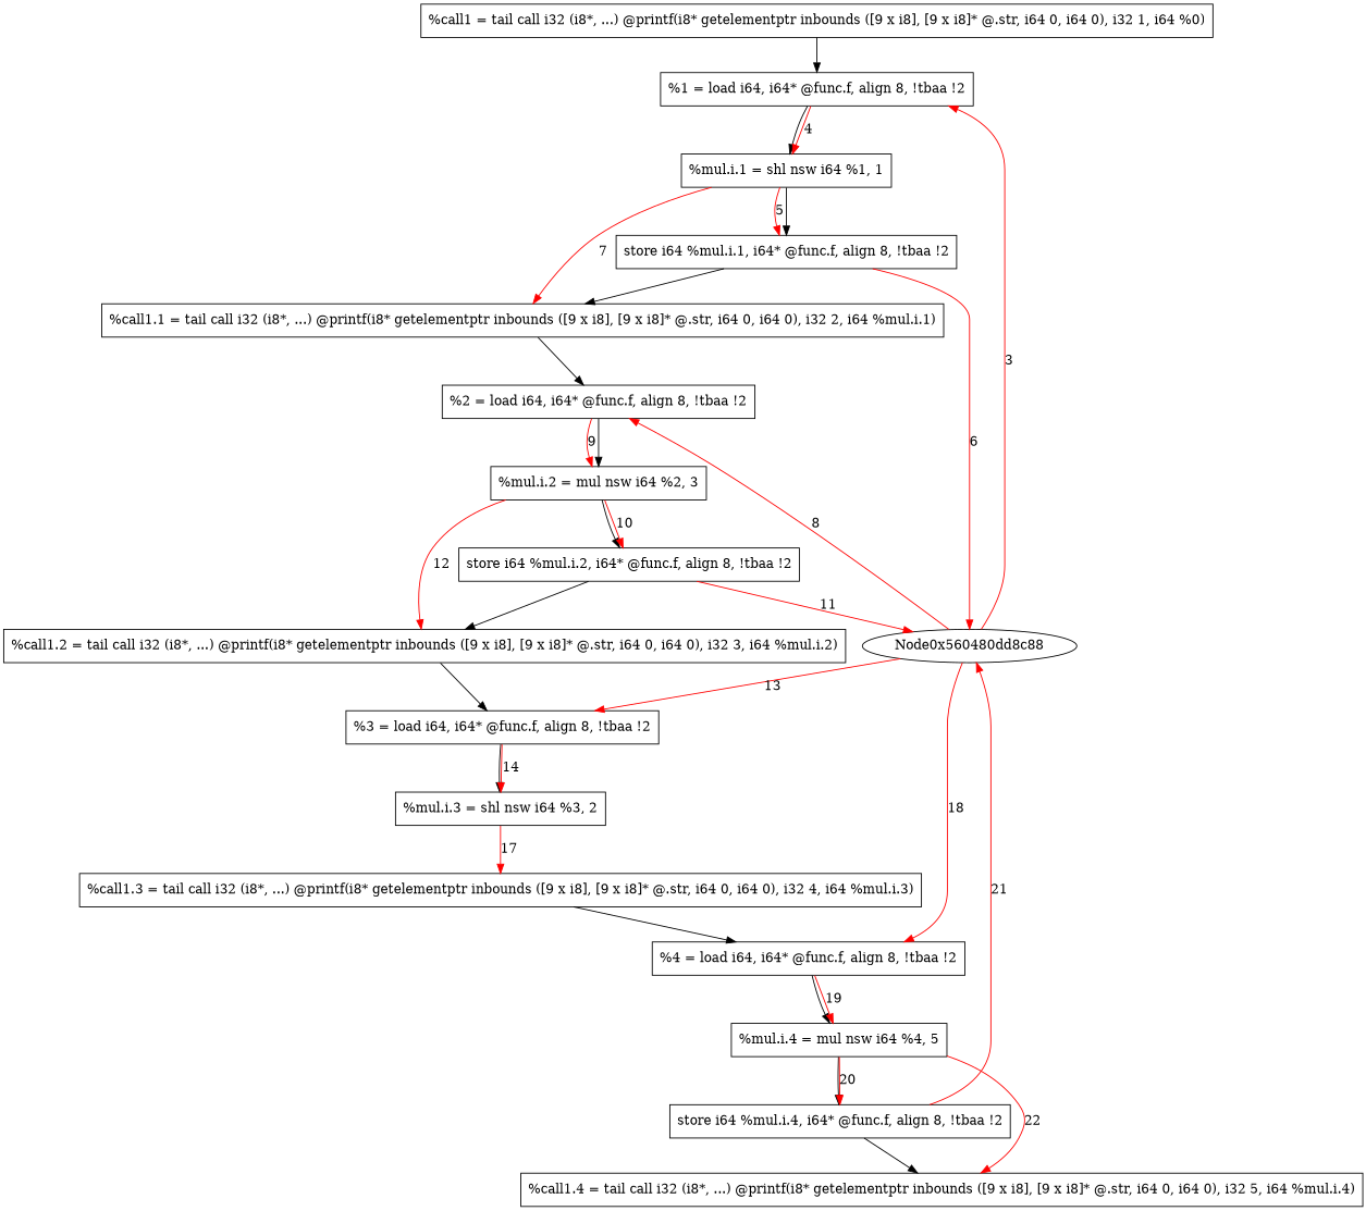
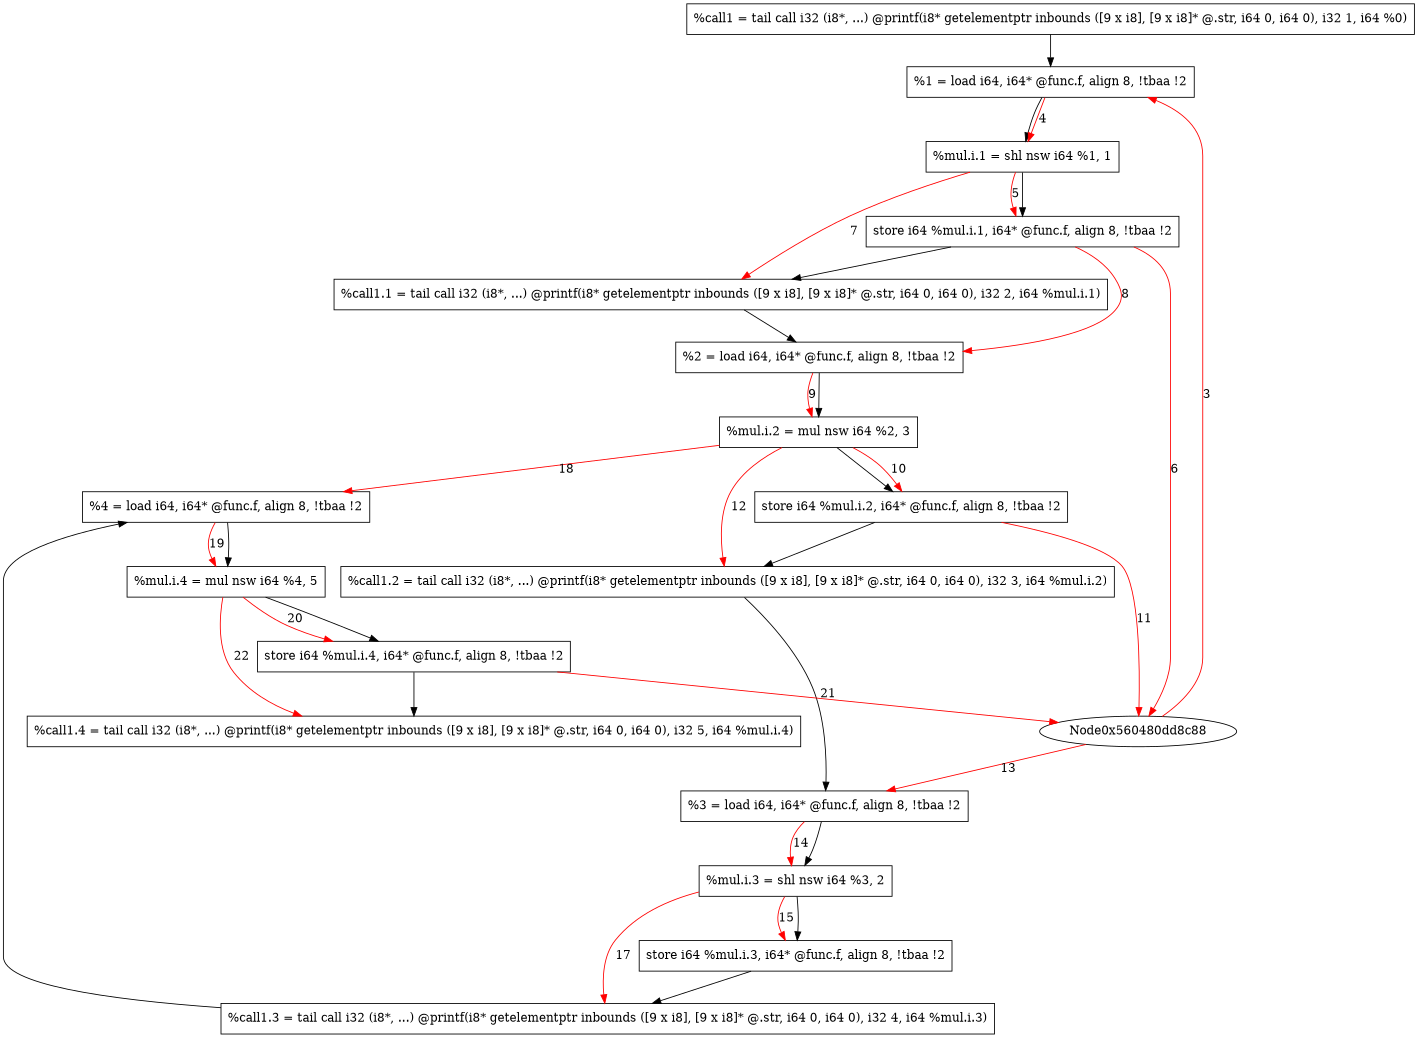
  digraph {
    node [shape=record]
    edge [color=red]
    n1 [label="  %call1 = tail call i32 (i8*, ...) @printf(i8* getelementptr inbounds ([9 x i8], [9 x i8]* @.str, i64 0, i64 0), i32 1, i64 %0)"]
    n2 [label="  %1 = load i64, i64* @func.f, align 8, !tbaa !2"]
    n3 [label="  %mul.i.1 = shl nsw i64 %1, 1"]
    n4 [label="  store i64 %mul.i.1, i64* @func.f, align 8, !tbaa !2"]
    n5 [label="  %call1.1 = tail call i32 (i8*, ...) @printf(i8* getelementptr inbounds ([9 x i8], [9 x i8]* @.str, i64 0, i64 0), i32 2, i64 %mul.i.1)"]
    Node0x560480dd8c88 [shape=""]
    n7 [label="  %2 = load i64, i64* @func.f, align 8, !tbaa !2"]
    n8 [label="  %3 = load i64, i64* @func.f, align 8, !tbaa !2"]
    n9 [label="  %4 = load i64, i64* @func.f, align 8, !tbaa !2"]
    n10 [label="  %mul.i.2 = mul nsw i64 %2, 3"]
    n11 [label="  store i64 %mul.i.2, i64* @func.f, align 8, !tbaa !2"]
    n12 [label="  %call1.2 = tail call i32 (i8*, ...) @printf(i8* getelementptr inbounds ([9 x i8], [9 x i8]* @.str, i64 0, i64 0), i32 3, i64 %mul.i.2)"]
    n13 [label="  %mul.i.3 = shl nsw i64 %3, 2"]
+   n14 [label="  store i64 %mul.i.3, i64* @func.f, align 8, !tbaa !2"]
    n15 [label="  %call1.3 = tail call i32 (i8*, ...) @printf(i8* getelementptr inbounds ([9 x i8], [9 x i8]* @.str, i64 0, i64 0), i32 4, i64 %mul.i.3)"]
    n16 [label="  %mul.i.4 = mul nsw i64 %4, 5"]
    n17 [label="  store i64 %mul.i.4, i64* @func.f, align 8, !tbaa !2"]
    n18 [label="  %call1.4 = tail call i32 (i8*, ...) @printf(i8* getelementptr inbounds ([9 x i8], [9 x i8]* @.str, i64 0, i64 0), i32 5, i64 %mul.i.4)"]
    n1 -> n2 [color=""]
    n2 -> n3 [color=""]
    n2 -> n3 [label=4]
    n3 -> n4 [color=""]
    n3 -> n4 [label=5]
    n3 -> n5 [label=7]
    n4 -> n5 [color=""]
    n4 -> Node0x560480dd8c88 [label=6]
    n5 -> n7 [color=""]
    Node0x560480dd8c88 -> n2 [label=3]
-   Node0x560480dd8c88 -> n7 [label=8]
+   n4 -> n7 [label=8]
    Node0x560480dd8c88 -> n8 [label=13]
-   Node0x560480dd8c88 -> n9 [label=18]
+   n10 -> n9 [label=18]
    n7 -> n10 [color=""]
    n7 -> n10 [label=9]
    n8 -> n13 [color=""]
    n8 -> n13 [label=14]
    n9 -> n16 [color=""]
    n9 -> n16 [label=19]
    n10 -> n11 [color=""]
    n10 -> n11 [label=10]
    n10 -> n12 [label=12]
    n11 -> Node0x560480dd8c88 [label=11]
    n11 -> n12 [color=""]
    n12 -> n8 [color=""]
+   n13 -> n14 [color=""]
+   n13 -> n14 [label=15]
    n13 -> n15 [label=17]
+   n14 -> n15 [color=""]
    n15 -> n9 [color=""]
    n16 -> n17 [color=""]
    n16 -> n17 [label=20]
    n16 -> n18 [label=22]
    n17 -> Node0x560480dd8c88 [label=21]
    n17 -> n18 [color=""]
  }
